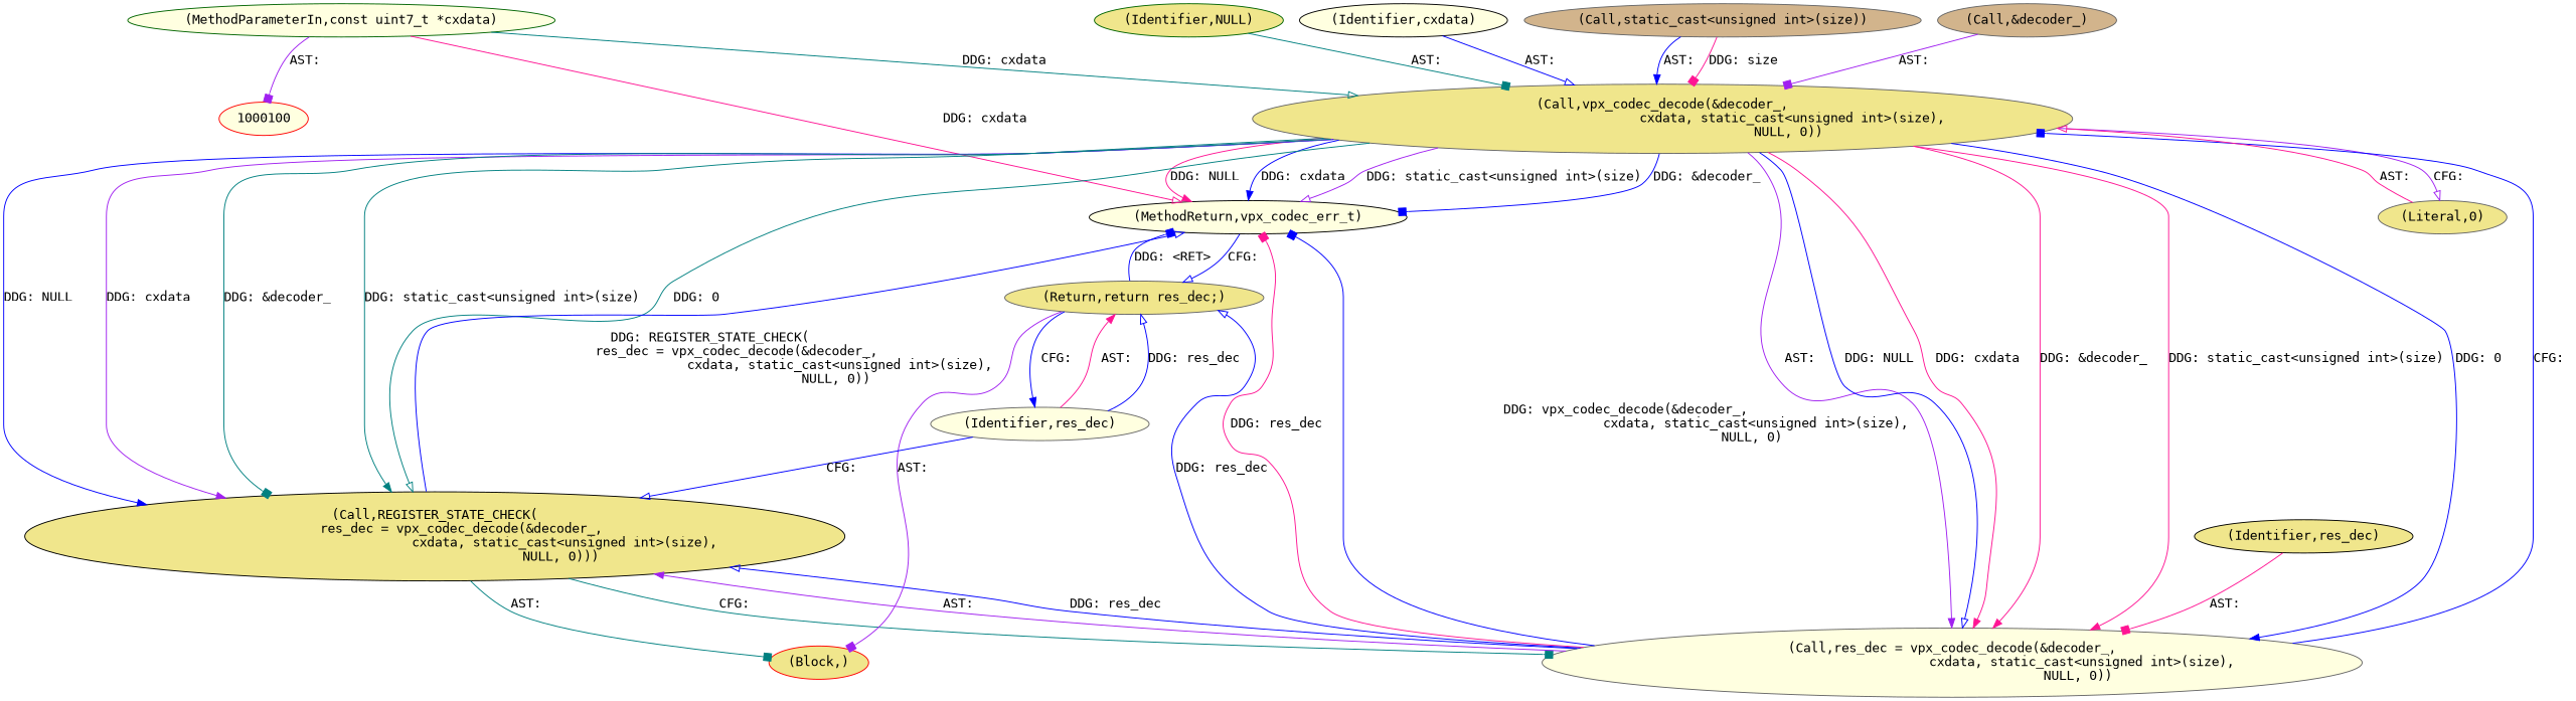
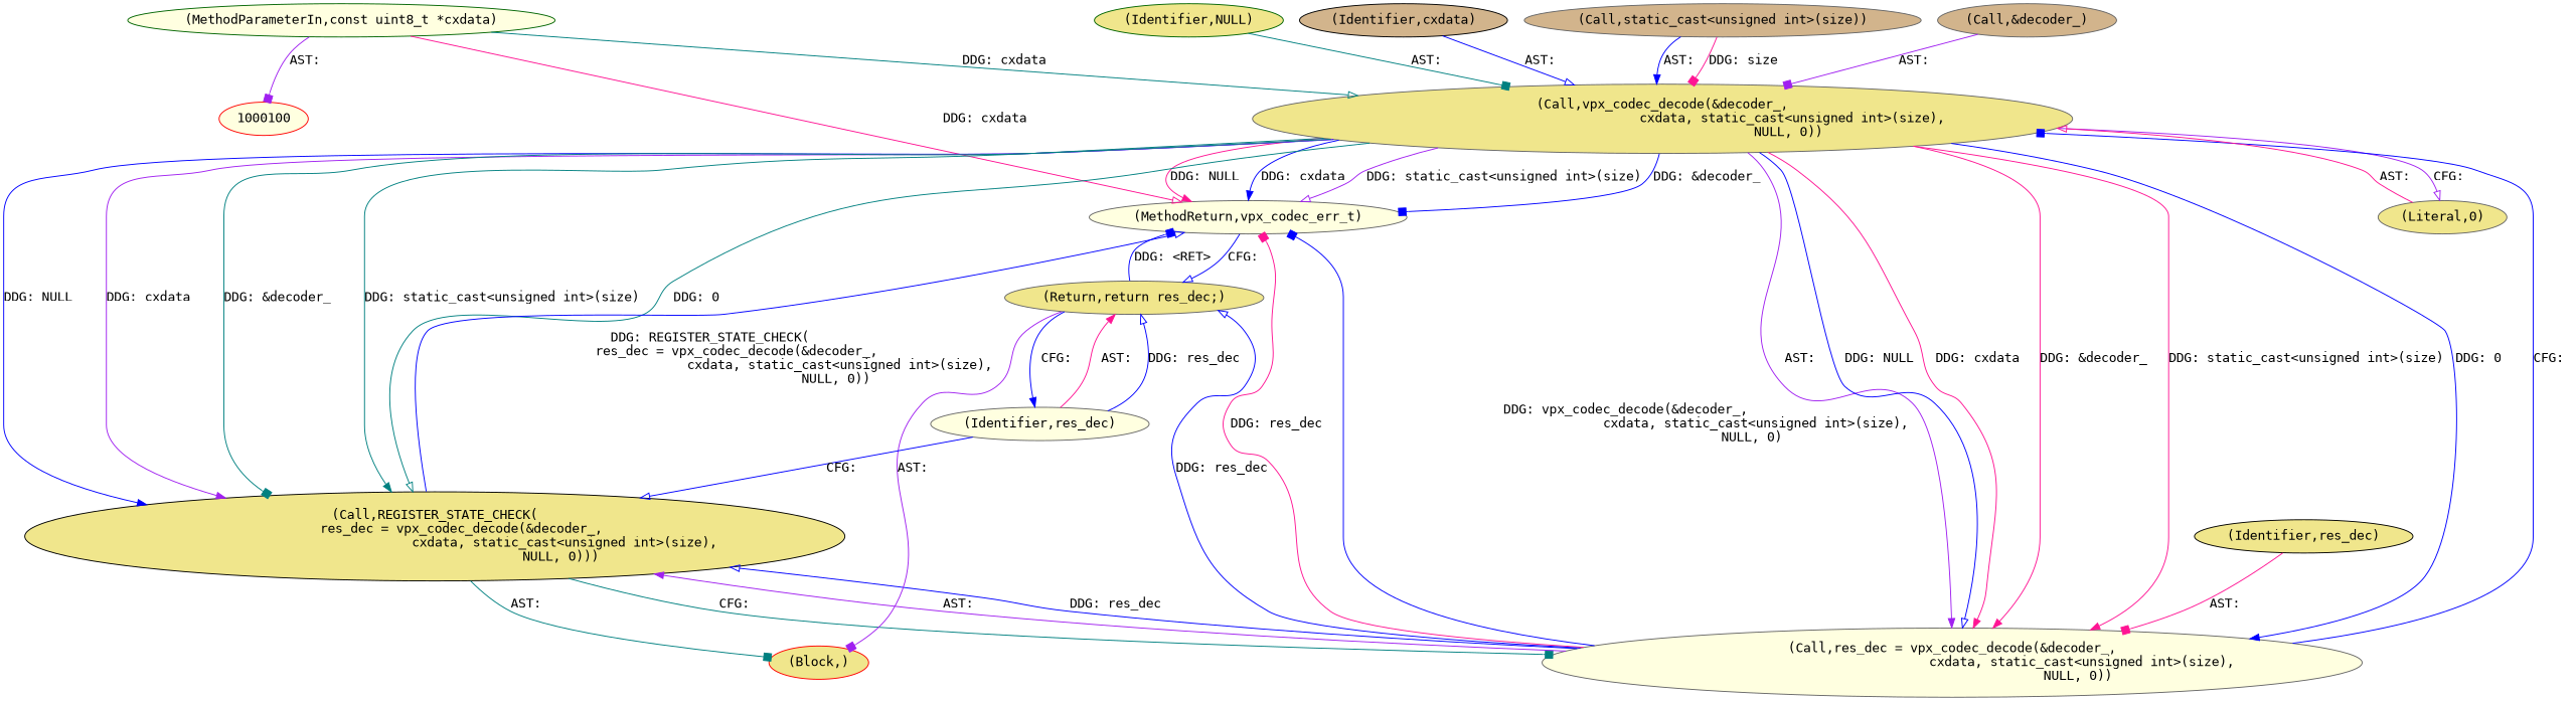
  digraph {
    fontname="DejaVu Sans Mono"
    node [color=gray40 fillcolor=khaki fontname="DejaVu Sans Mono" style=filled]
    edge [arrowhead=onormal color=blue fontname="DejaVu Sans Mono"]
-   n1 [color=darkgreen fillcolor=lightyellow label="(MethodParameterIn,const uint7_t *cxdata)"]
+   n1 [color=darkgreen fillcolor=lightyellow label="(MethodParameterIn,const uint8_t *cxdata)"]
    n2 [label="(Call,vpx_codec_decode(&decoder_,\n                                  cxdata, static_cast<unsigned int>(size),\n                                 NULL, 0))"]
-   n3 [color=black fillcolor=lightyellow label="(MethodReturn,vpx_codec_err_t)"]
+   n3 [fillcolor=lightyellow label="(MethodReturn,vpx_codec_err_t)"]
    1000100 [color=red fillcolor=lightyellow]
    n5 [color=black label="(Call,REGISTER_STATE_CHECK(\n       res_dec = vpx_codec_decode(&decoder_,\n                                  cxdata, static_cast<unsigned int>(size),\n                                 NULL, 0)))"]
    n6 [fillcolor=lightyellow label="(Call,res_dec = vpx_codec_decode(&decoder_,\n                                  cxdata, static_cast<unsigned int>(size),\n                                 NULL, 0))"]
    n7 [label="(Literal,0)"]
    n8 [label="(Return,return res_dec;)"]
    n9 [color=red label="(Block,)"]
    n10 [fillcolor=lightyellow label="(Identifier,res_dec)"]
    n11 [color=black label="(Identifier,res_dec)"]
    n12 [fillcolor=tan label="(Call,&decoder_)"]
    n13 [color=darkgreen label="(Identifier,NULL)"]
-   n14 [color=black fillcolor=lightyellow label="(Identifier,cxdata)"]
+   n14 [color=black fillcolor=tan label="(Identifier,cxdata)"]
    n15 [fillcolor=tan label="(Call,static_cast<unsigned int>(size))"]
    n1 -> n2 [color=teal label="DDG: cxdata"]
    n1 -> n3 [color=deeppink label="DDG: cxdata"]
    n1 -> 1000100 [arrowhead=box color=purple label="AST: "]
    n2 -> n3 [arrowhead=normal color=deeppink label="DDG: NULL"]
    n2 -> n3 [arrowhead=normal label="DDG: cxdata"]
    n2 -> n3 [color=purple label="DDG: static_cast<unsigned int>(size)"]
    n2 -> n3 [arrowhead=box label="DDG: &decoder_"]
    n2 -> n5 [arrowhead=normal label="DDG: NULL"]
    n2 -> n5 [arrowhead=normal color=purple label="DDG: cxdata"]
    n2 -> n5 [arrowhead=box color=teal label="DDG: &decoder_"]
    n2 -> n5 [arrowhead=normal color=teal label="DDG: static_cast<unsigned int>(size)"]
    n2 -> n5 [color=teal label="DDG: 0"]
    n2 -> n6 [arrowhead=normal color=purple label="AST: "]
    n2 -> n6 [label="DDG: NULL"]
    n2 -> n6 [arrowhead=normal color=deeppink label="DDG: cxdata"]
    n2 -> n6 [arrowhead=normal color=deeppink label="DDG: &decoder_"]
    n2 -> n6 [arrowhead=normal color=deeppink label="DDG: static_cast<unsigned int>(size)"]
    n2 -> n6 [arrowhead=normal label="DDG: 0"]
    n2 -> n7 [color=purple label="CFG: "]
    n3 -> n8 [label="CFG: "]
    n5 -> n3 [label="DDG: REGISTER_STATE_CHECK(\n       res_dec = vpx_codec_decode(&decoder_,\n                                  cxdata, static_cast<unsigned int>(size),\n                                 NULL, 0))"]
    n5 -> n6 [arrowhead=box color=teal label="CFG: "]
    n5 -> n9 [arrowhead=box color=teal label="AST: "]
    n6 -> n2 [arrowhead=box label="CFG: "]
    n6 -> n3 [arrowhead=box color=deeppink label="DDG: res_dec"]
    n6 -> n3 [arrowhead=box label="DDG: vpx_codec_decode(&decoder_,\n                                  cxdata, static_cast<unsigned int>(size),\n                                 NULL, 0)"]
    n6 -> n5 [arrowhead=normal color=purple label="AST: "]
    n6 -> n5 [label="DDG: res_dec"]
    n6 -> n8 [label="DDG: res_dec"]
    n7 -> n2 [color=deeppink label="AST: "]
    n8 -> n3 [arrowhead=box label="DDG: <RET>"]
    n8 -> n9 [arrowhead=box color=purple label="AST: "]
    n8 -> n10 [arrowhead=normal label="CFG: "]
    n10 -> n5 [label="CFG: "]
    n10 -> n8 [arrowhead=normal color=deeppink label="AST: "]
    n10 -> n8 [label="DDG: res_dec"]
    n11 -> n6 [arrowhead=box color=deeppink label="AST: "]
    n12 -> n2 [arrowhead=box color=purple label="AST: "]
    n13 -> n2 [arrowhead=box color=teal label="AST: "]
    n14 -> n2 [label="AST: "]
    n15 -> n2 [arrowhead=normal label="AST: "]
    n15 -> n2 [arrowhead=box color=deeppink label="DDG: size"]
  }
